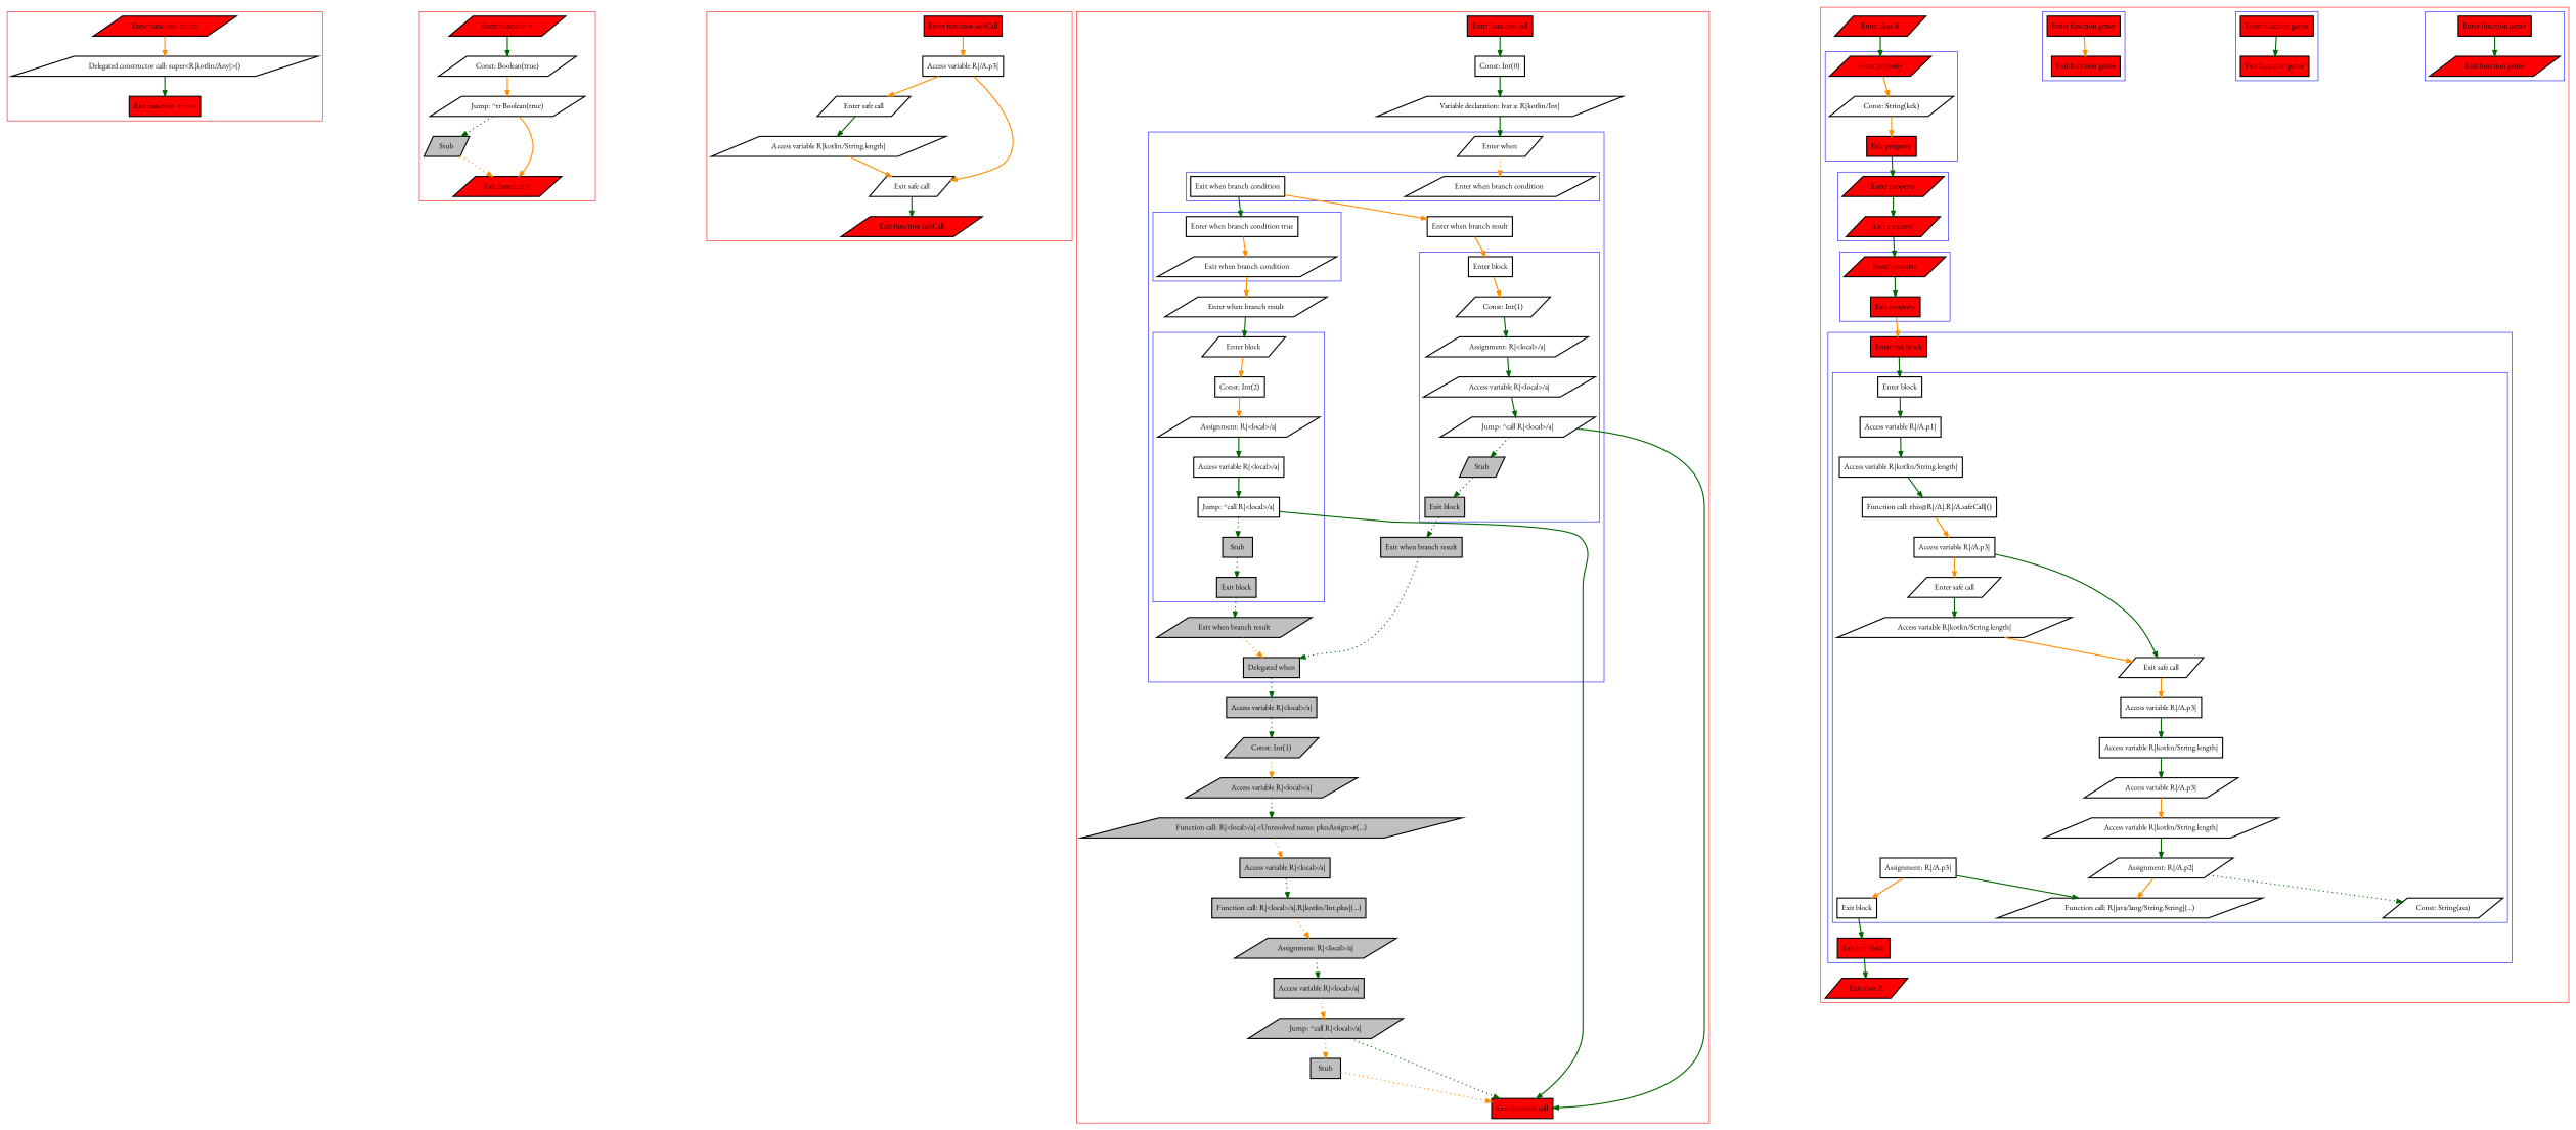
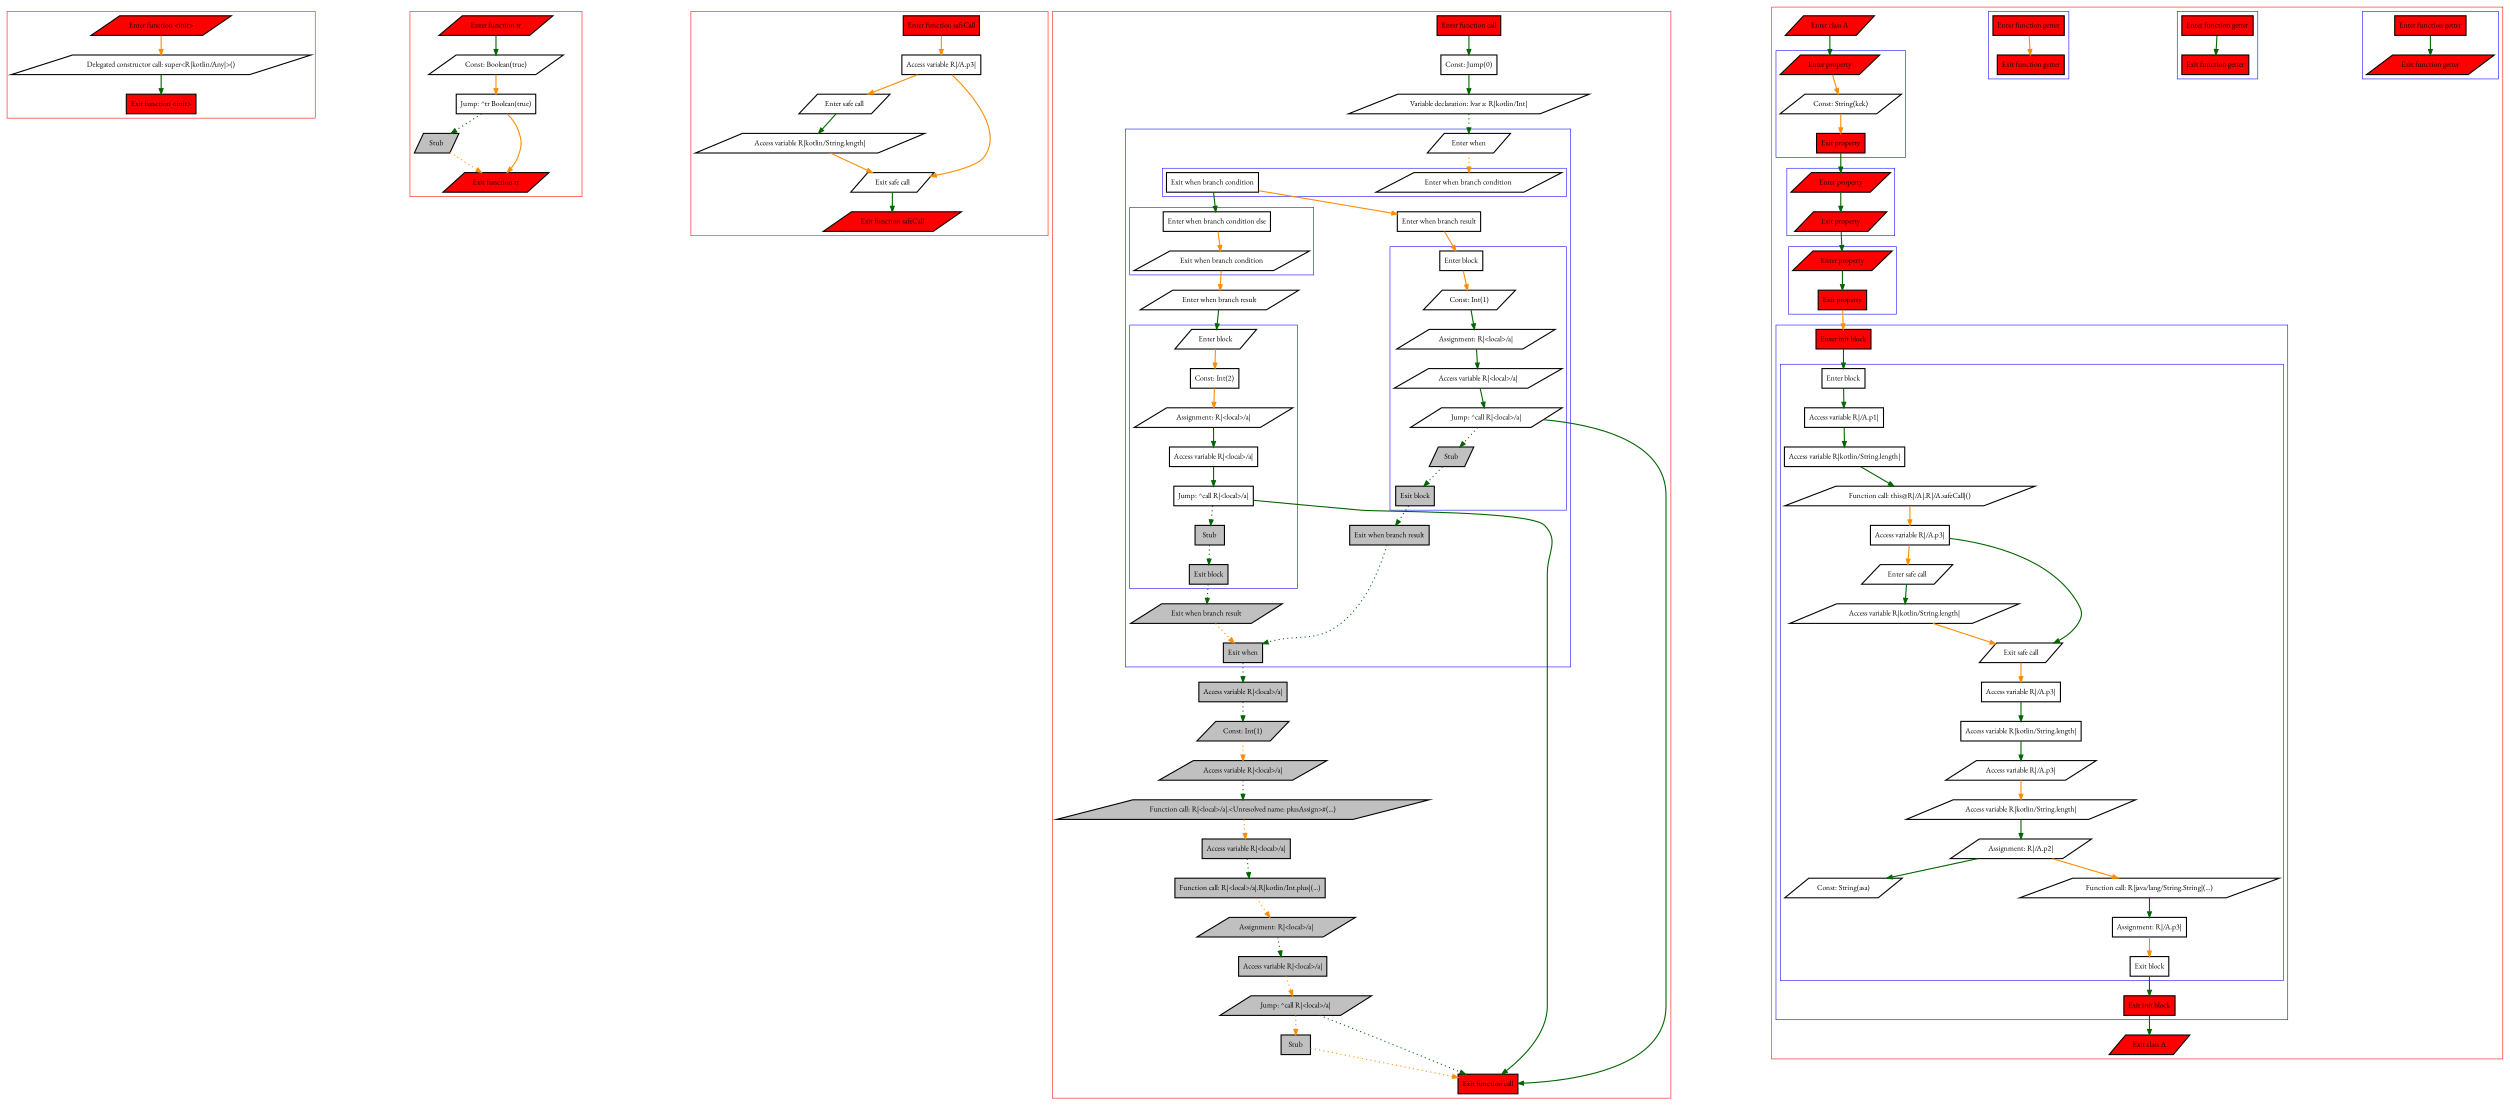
  digraph {
    fontname="EB Garamond"
    nodesep=3
    node [fontname="EB Garamond" penwidth=2 shape=parallelogram]
    edge [color=darkgreen fontname="EB Garamond" penwidth=2]
    n1 [fillcolor=red label="Enter function <init>" style=filled]
    n2 [label="Delegated constructor call: super<R|kotlin/Any|>()"]
    n3 [fillcolor=red label="Exit function <init>" shape=box style=filled]
    n4 [fillcolor=red label="Enter function tr" style=filled]
    n5 [label="Const: Boolean(true)"]
-   n6 [label="Jump: ^tr Boolean(true)"]
+   n6 [label="Jump: ^tr Boolean(true)" shape=box]
    n7 [fillcolor=gray label=Stub style=filled]
    n8 [fillcolor=red label="Exit function tr" style=filled]
    n9 [fillcolor=red label="Enter function safeCall" shape=box style=filled]
    n10 [label="Access variable R|/A.p3|" shape=box]
    n11 [label="Enter safe call"]
    n12 [label="Access variable R|kotlin/String.length|"]
    n13 [label="Exit safe call"]
    n14 [fillcolor=red label="Exit function safeCall" style=filled]
    n15 [label="Enter block"]
    n16 [label="Const: Int(2)" shape=box]
    n17 [label="Assignment: R|<local>/a|"]
    n18 [label="Access variable R|<local>/a|" shape=box]
    n19 [label="Jump: ^call R|<local>/a|" shape=box]
    n20 [fillcolor=gray label=Stub shape=box style=filled]
    n21 [fillcolor=gray label="Exit block" shape=box style=filled]
    n22 [label="Enter when branch condition "]
    n23 [label="Exit when branch condition" shape=box]
-   n24 [label="Enter when branch condition true" shape=box]
+   n24 [label="Enter when branch condition else" shape=box]
    n25 [label="Exit when branch condition"]
    n26 [label="Enter block" shape=box]
    n27 [label="Const: Int(1)"]
    n28 [label="Assignment: R|<local>/a|"]
    n29 [label="Access variable R|<local>/a|"]
    n30 [label="Jump: ^call R|<local>/a|"]
    n31 [fillcolor=gray label=Stub style=filled]
    n32 [fillcolor=gray label="Exit block" shape=box style=filled]
    n33 [label="Enter when"]
    n34 [label="Enter when branch result"]
    n35 [fillcolor=gray label="Exit when branch result" style=filled]
    n36 [label="Enter when branch result" shape=box]
    n37 [fillcolor=gray label="Exit when branch result" shape=box style=filled]
-   n38 [fillcolor=gray label="Delegated when" shape=box style=filled]
+   n38 [fillcolor=gray label="Exit when" shape=box style=filled]
    n39 [fillcolor=red label="Enter function call" shape=box style=filled]
-   n40 [label="Const: Int(0)" shape=box]
+   n40 [label="Const: Jump(0)" shape=box]
    n41 [label="Variable declaration: lvar a: R|kotlin/Int|"]
    n42 [fillcolor=gray label="Access variable R|<local>/a|" shape=box style=filled]
    n43 [fillcolor=gray label="Const: Int(1)" style=filled]
    n44 [fillcolor=gray label="Access variable R|<local>/a|" style=filled]
    n45 [fillcolor=gray label="Function call: R|<local>/a|.<Unresolved name: plusAssign>#(...)" style=filled]
    n46 [fillcolor=gray label="Access variable R|<local>/a|" shape=box style=filled]
    n47 [fillcolor=gray label="Function call: R|<local>/a|.R|kotlin/Int.plus|(...)" shape=box style=filled]
    n48 [fillcolor=gray label="Assignment: R|<local>/a|" style=filled]
    n49 [fillcolor=gray label="Access variable R|<local>/a|" shape=box style=filled]
    n50 [fillcolor=gray label="Jump: ^call R|<local>/a|" style=filled]
    n51 [fillcolor=gray label=Stub shape=box style=filled]
    n52 [fillcolor=red label="Exit function call" shape=box style=filled]
    n53 [fillcolor=red label="Enter function getter" shape=box style=filled]
    n54 [fillcolor=red label="Exit function getter" style=filled]
    n55 [fillcolor=red label="Enter function getter" shape=box style=filled]
    n56 [fillcolor=red label="Exit function getter" shape=box style=filled]
    n57 [fillcolor=red label="Enter function getter" shape=box style=filled]
    n58 [fillcolor=red label="Exit function getter" shape=box style=filled]
    n59 [fillcolor=red label="Enter property" style=filled]
    n60 [label="Const: String(kek)"]
    n61 [fillcolor=red label="Exit property" shape=box style=filled]
    n62 [fillcolor=red label="Enter property" style=filled]
    n63 [fillcolor=red label="Exit property" style=filled]
    n64 [fillcolor=red label="Enter property" style=filled]
    n65 [fillcolor=red label="Exit property" shape=box style=filled]
    n66 [label="Enter block" shape=box]
    n67 [label="Access variable R|/A.p1|" shape=box]
    n68 [label="Access variable R|kotlin/String.length|" shape=box]
-   n69 [label="Function call: this@R|/A|.R|/A.safeCall|()" shape=box]
+   n69 [label="Function call: this@R|/A|.R|/A.safeCall|()"]
    n70 [label="Access variable R|/A.p3|" shape=box]
    n71 [label="Enter safe call"]
    n72 [label="Access variable R|kotlin/String.length|"]
    n73 [label="Exit safe call"]
    n74 [label="Access variable R|/A.p3|" shape=box]
    n75 [label="Access variable R|kotlin/String.length|" shape=box]
    n76 [label="Access variable R|/A.p3|"]
    n77 [label="Access variable R|kotlin/String.length|"]
    n78 [label="Assignment: R|/A.p2|"]
    n79 [label="Const: String(asa)"]
    n80 [label="Function call: R|java/lang/String.String|(...)"]
    n81 [label="Assignment: R|/A.p3|" shape=box]
    n82 [label="Exit block" shape=box]
    n83 [fillcolor=red label="Enter init block" shape=box style=filled]
    n84 [fillcolor=red label="Exit init block" shape=box style=filled]
    n85 [fillcolor=red label="Enter class A" style=filled]
    n86 [fillcolor=red label="Exit class A" style=filled]
    subgraph cluster_1 {
      color=red
      n1
      n2
      n3
    }
    subgraph cluster_2 {
      color=red
      n4
      n5
      n6
      n7
      n8
    }
    subgraph cluster_3 {
      color=red
      n9
      n10
      n11
      n12
      n13
      n14
    }
    subgraph cluster_4 {
      color=red
      n39
      n40
      n41
      n42
      n43
      n44
      n45
      n46
      n47
      n48
      n49
      n50
      n51
      n52
      subgraph cluster_5 {
        color=blue
        n33
        n34
        n35
        n36
        n37
        n38
        subgraph cluster_6 {
          color=blue
          n15
          n16
          n17
          n18
          n19
          n20
          n21
        }
        subgraph cluster_7 {
          color=blue
          n22
          n23
        }
        subgraph cluster_8 {
          color=blue
          n24
          n25
        }
        subgraph cluster_9 {
          color=blue
          n26
          n27
          n28
          n29
          n30
          n31
          n32
        }
      }
    }
    subgraph cluster_10 {
      color=red
      n85
      n86
      subgraph cluster_11 {
        color=blue
        n53
        n54
      }
      subgraph cluster_12 {
        color=blue
        n55
        n56
      }
      subgraph cluster_13 {
        color=blue
        n57
        n58
      }
      subgraph cluster_14 {
        color=blue
        n59
        n60
        n61
      }
      subgraph cluster_15 {
        color=blue
        n62
        n63
      }
      subgraph cluster_16 {
        color=blue
        n64
        n65
      }
      subgraph cluster_17 {
        color=blue
        n83
        n84
        subgraph cluster_18 {
          color=blue
          n66
          n67
          n68
          n69
          n70
          n71
          n72
          n73
          n74
          n75
          n76
          n77
          n78
          n79
          n80
          n81
          n82
        }
      }
    }
    n1 -> n2 [color=darkorange]
    n2 -> n3
    n4 -> n5
    n5 -> n6 [color=darkorange]
    n6 -> n7 [style=dotted]
    n6 -> n8 [color=darkorange]
    n7 -> n8 [color=darkorange style=dotted]
    n9 -> n10 [color=darkorange]
    n10 -> n11 [color=darkorange]
    n10 -> n13 [color=darkorange]
    n11 -> n12
    n12 -> n13 [color=darkorange]
    n13 -> n14
    n15 -> n16 [color=darkorange]
    n16 -> n17 [color=darkorange]
    n17 -> n18
    n18 -> n19
    n19 -> n20 [style=dotted]
    n19 -> n52
    n20 -> n21 [style=dotted]
    n21 -> n35 [style=dotted]
    n23 -> n24
    n23 -> n36 [color=darkorange]
    n24 -> n25 [color=darkorange]
    n25 -> n34 [color=darkorange]
    n26 -> n27 [color=darkorange]
    n27 -> n28
    n28 -> n29
    n29 -> n30
    n30 -> n31 [style=dotted]
    n30 -> n52
    n31 -> n32 [style=dotted]
    n32 -> n37 [style=dotted]
    n33 -> n22 [color=darkorange style=dotted]
    n34 -> n15
    n35 -> n38 [color=darkorange style=dotted]
    n36 -> n26 [color=darkorange]
    n37 -> n38 [style=dotted]
    n38 -> n42 [style=dotted]
    n39 -> n40
    n40 -> n41
-   n41 -> n33
+   n41 -> n33 [style=dotted]
    n42 -> n43 [style=dotted]
    n43 -> n44 [color=darkorange style=dotted]
    n44 -> n45 [style=dotted]
    n45 -> n46 [color=darkorange style=dotted]
    n46 -> n47 [style=dotted]
    n47 -> n48 [color=darkorange style=dotted]
    n48 -> n49 [style=dotted]
    n49 -> n50 [color=darkorange style=dotted]
    n50 -> n51 [color=darkorange style=dotted]
    n50 -> n52 [style=dotted]
    n51 -> n52 [color=darkorange style=dotted]
    n53 -> n54
    n55 -> n56
    n57 -> n58 [color=darkorange]
    n59 -> n60 [color=darkorange]
    n60 -> n61 [color=darkorange]
    n61 -> n62
    n62 -> n63
    n63 -> n64
    n64 -> n65
    n65 -> n83 [color=darkorange]
    n66 -> n67
    n67 -> n68
    n68 -> n69
    n69 -> n70 [color=darkorange]
    n70 -> n71 [color=darkorange]
    n70 -> n73
    n71 -> n72
    n72 -> n73 [color=darkorange]
    n73 -> n74 [color=darkorange]
    n74 -> n75
    n75 -> n76
    n76 -> n77 [color=darkorange]
    n77 -> n78
-   n78 -> n79 [style=dotted]
+   n78 -> n79
    n78 -> n80 [color=darkorange]
-   n81 -> n80
+   n80 -> n81
    n81 -> n82 [color=darkorange]
    n82 -> n84
    n83 -> n66
    n84 -> n86
    n85 -> n59
  }
